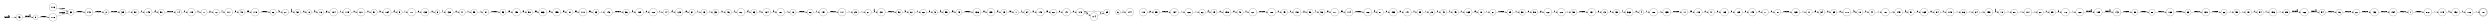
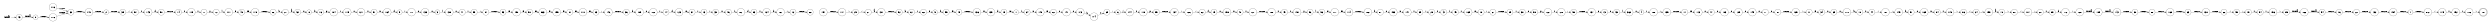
  digraph {
    rankdir=LR
    node [shape=circle]
    0
    176
    32
    116
    1
    64
    148
    82
    2
    39
    57
    143
    3
    138
    41
    99
    4
    108
    135
    17
    5
    171
    133
    6
    144
    118
    95
    n28 [label=812]
    7
    179
    152
    8
    76
    104
    115
    9
    55
    75
    136
    10
    44
    101
    149
    11
    34
    65
    170
    12
    68
    157
    117
    13
    33
    46
    161
    14
    119
    77
    72
    15
    158
    40
    127
    16
    22
    132
    154
    113
    47
    103
    18
    67
    25
    38
    19
    20
    89
    172
    128
    21
    131
    92
    61
    23
    146
    36
    109
    24
    159
    70
    80
    98
    n93 [label=722]
    26
    27
    52
    28
    42
    45
    165
    29
    30
    88
    168
    63
    31
    110
    140
    83
    35
    102
    74
    37
    120
    90
    100
    49
    97
    53
    43
    initial [shape=plaintext]
    91
    124
    129
    145
    48
    178
    151
    56
    96
    n131 [label=863]
    50
    155
    51
    164
    150
    54
    139
    177
    114
    58
    137
    73
    93
    59
    79
    94
    156
    60
    62
    130
    66
    141
    69
    107
    71
    81
    125
    111
    n160 [label=362]
    123
    121
    78 [shape=doublecircle]
    85
    173
    174
    167
    84
    175
    86
    166
    87
    153
    147
    105
    169
    134
    126
    160
    142
    106
    0 -> 176 [label="\u0020"]
    176 -> 32 [label="\u0020"]
    32 -> 140 [label="\u0020"]
    116 -> 32 [label="\u0020"]
    1 -> 64 [label=i]
    64 -> 148 [label=n]
    148 -> 82 [label=B]
    82 -> 141 [label=o]
    2 -> 39 [label="\u0020"]
    39 -> 57 [label="<"]
    57 -> 143 [label=t]
    143 -> 90 [label=d]
    3 -> 138 [label=l]
    138 -> 41 [label=o]
    41 -> 99 [label=r]
    99 -> 97 [label=":"]
    4 -> 108 [label=r]
    108 -> 135 [label=":"]
    135 -> 17 [label="\u0020"]
    17 -> 113 [label="#"]
    5 -> 171 [label="-"]
    171 -> 133 [label=c]
    133 -> 3 [label=o]
    6 -> 144 [label=j]
+   144 -> 118 [label=s]
    118 -> 95 [label=p]
    95 -> 134 [label="\u0022"]
    n28 -> 179 [label="<"]
    7 -> n28 [label="\u0020"]
    179 -> 152 [label=t]
    152 -> 106 [label=r]
    8 -> 76 [label=k]
    76 -> 104 [label=g]
    104 -> 115 [label=r]
    115 -> 121 [label=o]
    9 -> 55 [label=f]
    55 -> 75 [label="="]
    75 -> 136 [label="\u0022"]
    136 -> 139 [label=A]
    10 -> 44 [label=s]
    44 -> 101 [label="<"]
    101 -> 149 [label="/"]
    149 -> 91 [label=f]
    11 -> 34 [label=B]
    34 -> 65 [label=o]
    65 -> 170 [label=o]
    170 -> 10 [label=k]
    12 -> 68 [label="\u0020"]
-   68 -> 157 [label=1]
    157 -> 117 [label="\u0022"]
    117 -> 29 [label=">"]
    13 -> 33 [label="-"]
    33 -> 46 [label=w]
    46 -> 161 [label=i]
    161 -> 83 [label=d]
    14 -> 119 [label=s]
    119 -> 77 [label=t]
    77 -> 72 [label=y]
    72 -> 111 [label=l]
    15 -> 158 [label=o]
    158 -> 40 [label=n]
    40 -> 127 [label=t]
    127 -> 100 [label="\u0020"]
    16 -> 22 [label="\u0020"]
    22 -> 132 [label="\u0020"]
    132 -> 154 [label="\u0020"]
    154 -> 7 [label="\u0020"]
    113 -> 47 [label=0]
    47 -> 103 [label=0]
    103 -> 129 [label=0]
    18 -> 67 [label=":"]
    67 -> 25 [label="\u0020"]
    25 -> 38 [label=1]
    38 -> 98 [label=0]
    19 -> 1 [label=m]
    20 -> 89 [label=t]
    89 -> 172 [label=d]
    172 -> 128 [label=">"]
    128 -> 105 [label="\u000a"]
    21 -> 131 [label=a]
    131 -> 92 [label="\u0020"]
    92 -> 61 [label=h]
    61 -> 60 [label=r]
    23 -> 146 [label=";"]
    146 -> 36 [label="\u0020"]
    36 -> 109 [label=b]
    109 -> 102 [label=o]
    24 -> 159 [label="/"]
    159 -> 70 [label=a]
    70 -> 80 [label=">"]
    80 -> 107 [label="<"]
    98 -> n93 [label=p]
    n93 -> 120 [label=t]
    26 -> 27 [label=b]
    27 -> 52 [label=a]
    52 -> 8 [label=c]
    28 -> 42 [label=s]
    42 -> 45 [label=i]
    45 -> 165 [label=z]
    165 -> 18 [label=e]
    29 -> 21 [label="<"]
    30 -> 88 [label="\u0020"]
    88 -> 168 [label="\u0020"]
    168 -> 63 [label="\u0020"]
    63 -> 130 [label="\u0020"]
    31 -> 110 [label=F]
    110 -> 23 [label=F]
    140 -> 2 [label="\u0020"]
    83 -> 124 [label=t]
    35 -> 28 [label="-"]
    102 -> 74 [label=r]
    74 -> 123 [label=d]
    37 -> 13 [label=r]
    120 -> 58 [label=";"]
    90 -> 14 [label="\u0020"]
    100 -> 49 [label=s]
    49 -> 151 [label=t]
    97 -> 53 [label="\u0020"]
    53 -> 150 [label="#"]
    43 -> 0 [label="\u000a"]
    initial -> 43
    91 -> 169 [label=o]
    124 -> 167 [label=h]
    129 -> 145 [label=0]
    145 -> 71 [label=0]
    48 -> 178 [label="="]
    178 -> 26 [label="\u0022"]
    151 -> 56 [label=y]
    56 -> 96 [label=l]
    96 -> 177 [label=e]
    n131 -> 155 [label=F]
    50 -> n131 [label=F]
    155 -> 31 [label=F]
    51 -> 164 [label=n]
    164 -> 5 [label=d]
    150 -> 50 [label=F]
    54 -> 16 [label="\u0020"]
    139 -> 19 [label=d]
    177 -> 114 [label="="]
    114 -> 160 [label="\u0022"]
    58 -> 137 [label="\u0020"]
    137 -> 73 [label=c]
    73 -> 93 [label=o]
    93 -> n160 [label=l]
    59 -> 79 [label="/"]
    79 -> 94 [label=t]
    94 -> 156 [label=r]
    156 -> 85 [label=">"]
    60 -> 9 [label=e]
    62 -> 15 [label=f]
    130 -> 66 [label="\u0020"]
    66 -> 59 [label="<"]
    141 -> 173 [label=o]
-   69 -> 173 [label="."]
+   69 -> 6 [label="."]
    107 -> 20 [label="/"]
    71 -> 81 [label=0]
    81 -> 125 [label="\u0022"]
    125 -> 11 [label=">"]
    111 -> 48 [label=e]
    n160 -> 4 [label=o]
    123 -> 37 [label=e]
    121 -> 51 [label=u]
    85 -> 166 [label="\u000a"]
    173 -> 174 [label=k]
    174 -> 69 [label=s]
    167 -> 12 [label=":"]
    84 -> 175 [label=t]
    175 -> 86 [label=">"]
    86 -> 24 [label="<"]
    166 -> 54 [label="\u000a"]
    87 -> 153 [label=o]
    153 -> 147 [label=n]
    147 -> 35 [label=t]
    105 -> 142 [label="\u000a"]
    169 -> 84 [label=n]
    134 -> 126 [label=">"]
    126 -> 62 [label="<"]
    160 -> 87 [label=f]
    142 -> 30 [label="\u0020"]
    106 -> 78 [label=">"]
  }
